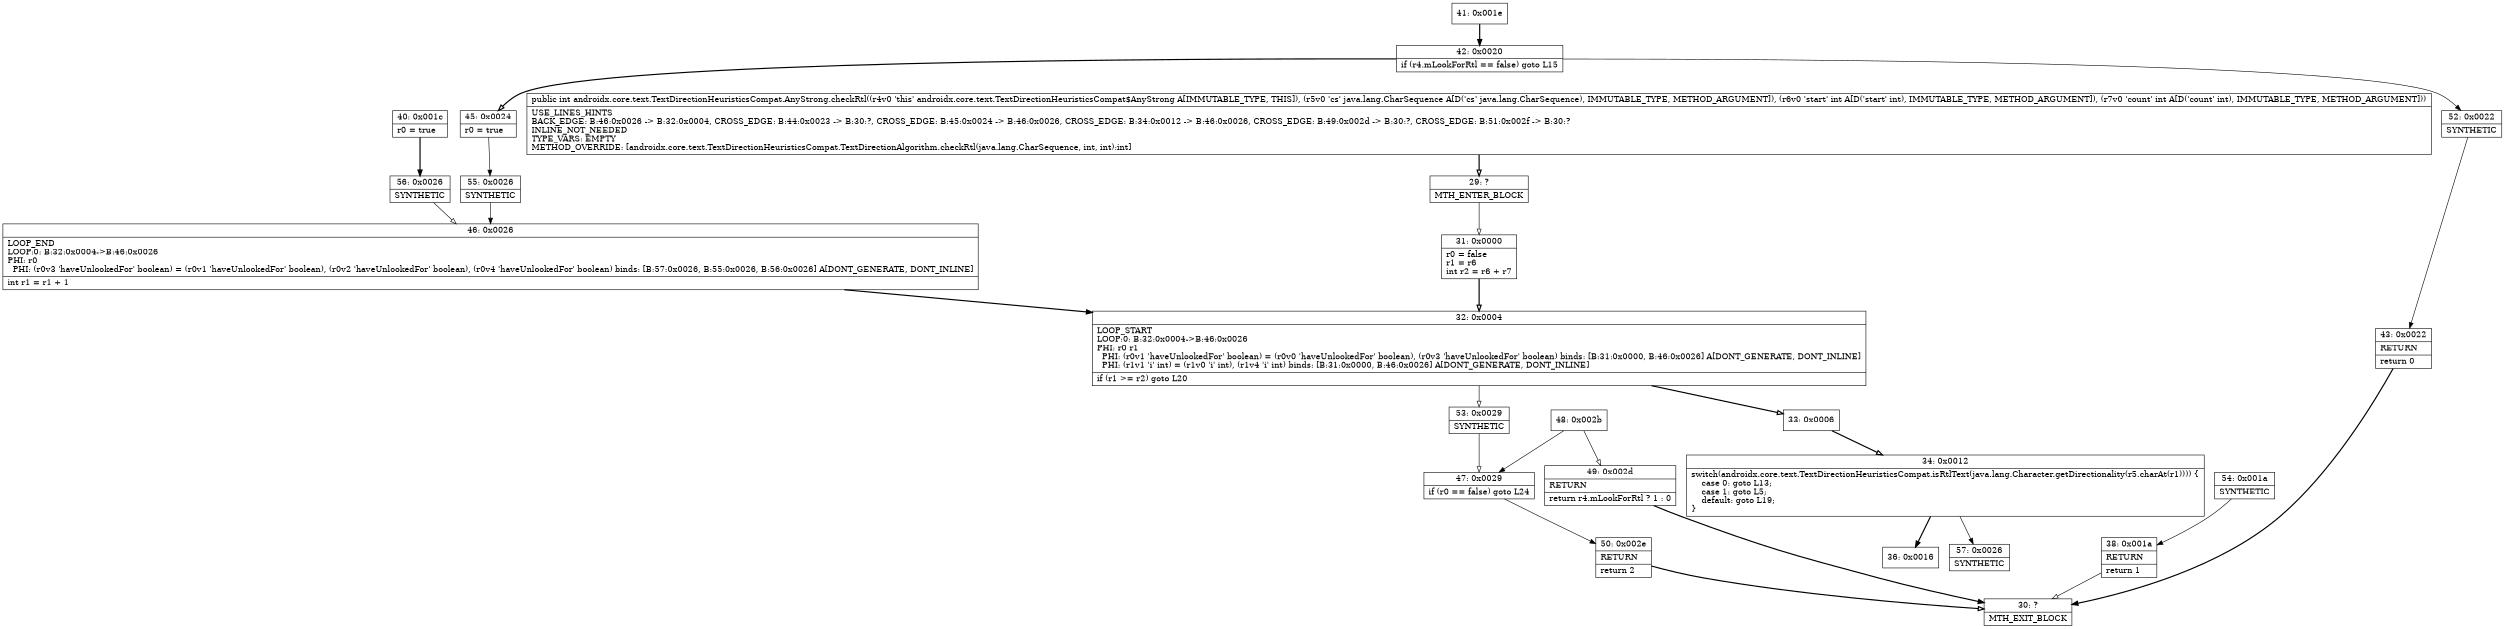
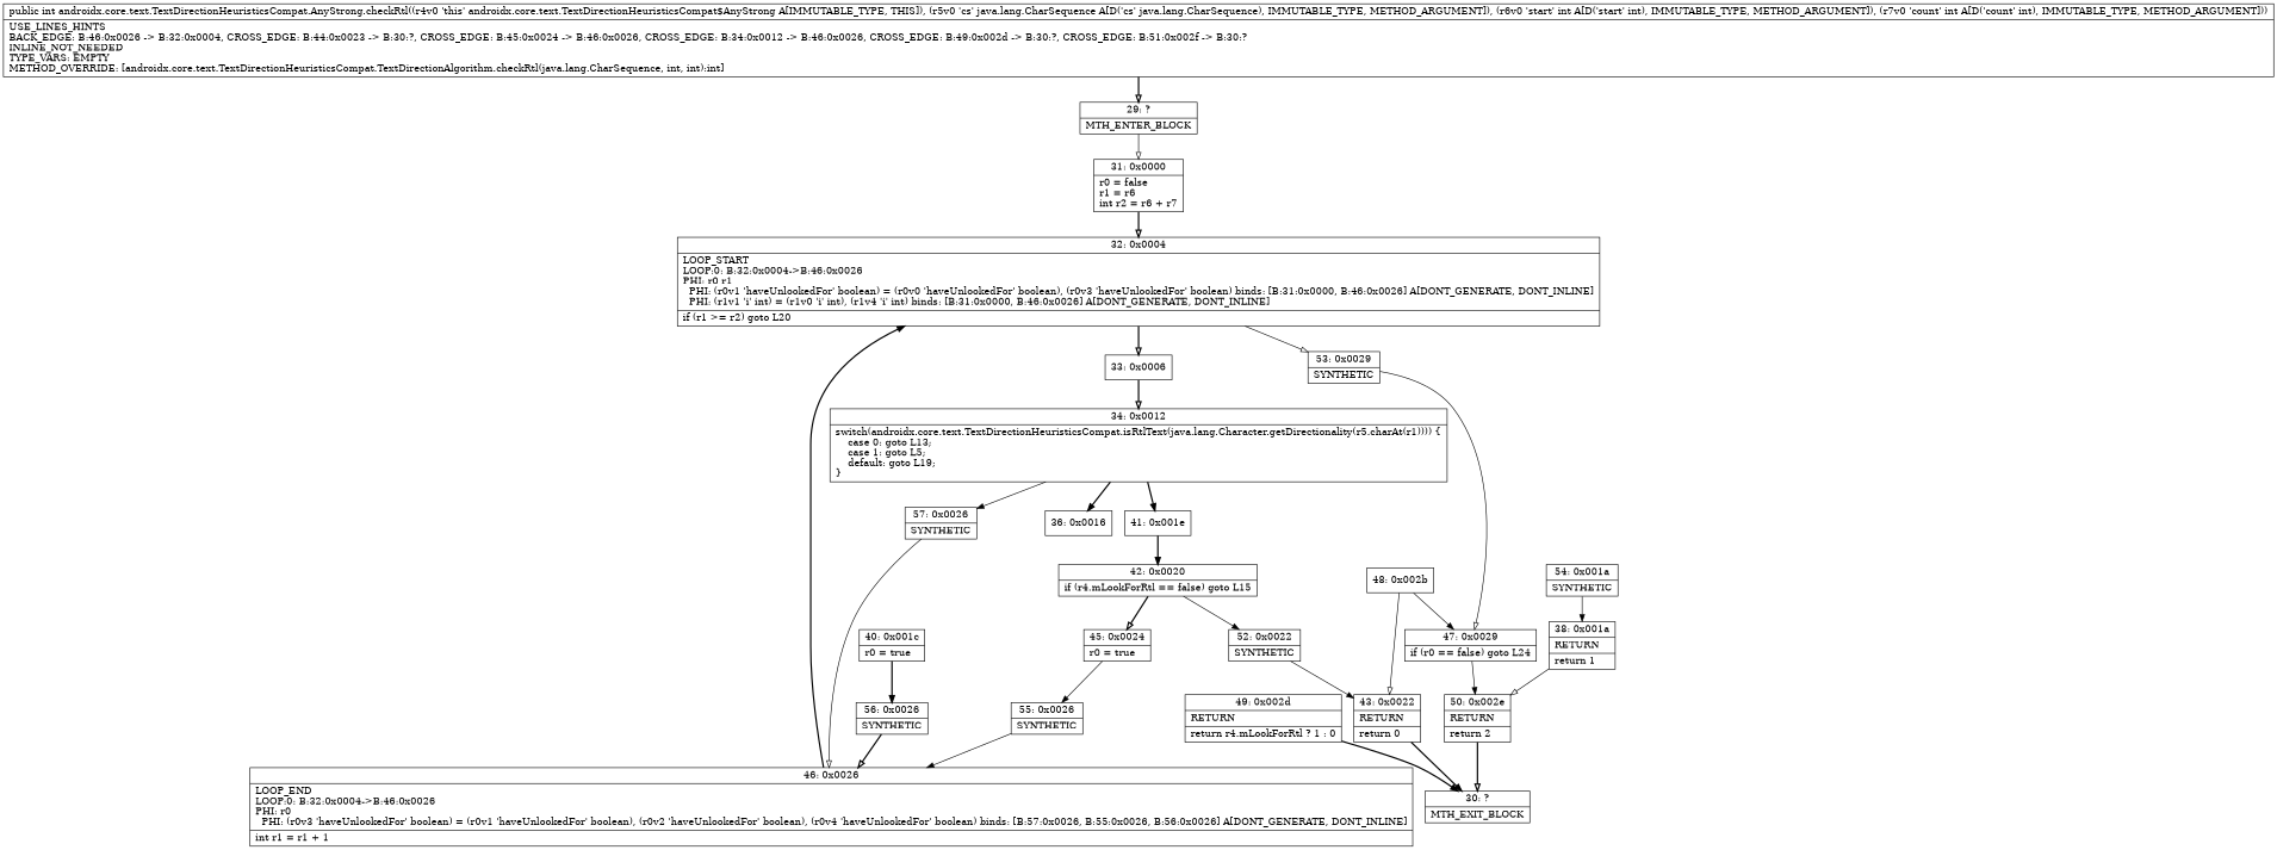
  digraph {
    node [shape=record]
    edge [arrowhead=normal style=solid]
    n1 [label="{29\:\ ?|MTH_ENTER_BLOCK\l}"]
    n2 [label="{31\:\ 0x0000|r0 = false\lr1 = r6\lint r2 = r6 + r7\l}"]
    n3 [label="{32\:\ 0x0004|LOOP_START\lLOOP:0: B:32:0x0004\-\>B:46:0x0026\lPHI: r0 r1 \l  PHI: (r0v1 'haveUnlookedFor' boolean) = (r0v0 'haveUnlookedFor' boolean), (r0v3 'haveUnlookedFor' boolean) binds: [B:31:0x0000, B:46:0x0026] A[DONT_GENERATE, DONT_INLINE]\l  PHI: (r1v1 'i' int) = (r1v0 'i' int), (r1v4 'i' int) binds: [B:31:0x0000, B:46:0x0026] A[DONT_GENERATE, DONT_INLINE]\l|if (r1 \>= r2) goto L20\l}"]
    n4 [label="{33\:\ 0x0006}"]
    n5 [label="{53\:\ 0x0029|SYNTHETIC\l}"]
    n6 [label="{34\:\ 0x0012|switch(androidx.core.text.TextDirectionHeuristicsCompat.isRtlText(java.lang.Character.getDirectionality(r5.charAt(r1)))) \{\l    case 0: goto L13;\l    case 1: goto L5;\l    default: goto L19;\l\}\l}"]
    n7 [label="{47\:\ 0x0029|if (r0 == false) goto L24\l}"]
    n8 [label="{36\:\ 0x0016}"]
    n9 [label="{41\:\ 0x001e}"]
    n10 [label="{57\:\ 0x0026|SYNTHETIC\l}"]
    n11 [label="{42\:\ 0x0020|if (r4.mLookForRtl == false) goto L15\l}"]
    n12 [label="{46\:\ 0x0026|LOOP_END\lLOOP:0: B:32:0x0004\-\>B:46:0x0026\lPHI: r0 \l  PHI: (r0v3 'haveUnlookedFor' boolean) = (r0v1 'haveUnlookedFor' boolean), (r0v2 'haveUnlookedFor' boolean), (r0v4 'haveUnlookedFor' boolean) binds: [B:57:0x0026, B:55:0x0026, B:56:0x0026] A[DONT_GENERATE, DONT_INLINE]\l|int r1 = r1 + 1\l}"]
    n13 [label="{40\:\ 0x001c|r0 = true\l}"]
    n14 [label="{56\:\ 0x0026|SYNTHETIC\l}"]
    n15 [label="{54\:\ 0x001a|SYNTHETIC\l}"]
    n16 [label="{38\:\ 0x001a|RETURN\l|return 1\l}"]
    n17 [label="{30\:\ ?|MTH_EXIT_BLOCK\l}"]
    n18 [label="{45\:\ 0x0024|r0 = true\l}"]
    n19 [label="{52\:\ 0x0022|SYNTHETIC\l}"]
    n20 [label="{55\:\ 0x0026|SYNTHETIC\l}"]
    n21 [label="{43\:\ 0x0022|RETURN\l|return 0\l}"]
    n22 [label="{50\:\ 0x002e|RETURN\l|return 2\l}"]
    n23 [label="{48\:\ 0x002b}"]
    n24 [label="{49\:\ 0x002d|RETURN\l|return r4.mLookForRtl ? 1 : 0\l}"]
    n25 [label="{public int androidx.core.text.TextDirectionHeuristicsCompat.AnyStrong.checkRtl((r4v0 'this' androidx.core.text.TextDirectionHeuristicsCompat$AnyStrong A[IMMUTABLE_TYPE, THIS]), (r5v0 'cs' java.lang.CharSequence A[D('cs' java.lang.CharSequence), IMMUTABLE_TYPE, METHOD_ARGUMENT]), (r6v0 'start' int A[D('start' int), IMMUTABLE_TYPE, METHOD_ARGUMENT]), (r7v0 'count' int A[D('count' int), IMMUTABLE_TYPE, METHOD_ARGUMENT]))  | USE_LINES_HINTS\lBACK_EDGE: B:46:0x0026 \-\> B:32:0x0004, CROSS_EDGE: B:44:0x0023 \-\> B:30:?, CROSS_EDGE: B:45:0x0024 \-\> B:46:0x0026, CROSS_EDGE: B:34:0x0012 \-\> B:46:0x0026, CROSS_EDGE: B:49:0x002d \-\> B:30:?, CROSS_EDGE: B:51:0x002f \-\> B:30:?\lINLINE_NOT_NEEDED\lTYPE_VARS: EMPTY\lMETHOD_OVERRIDE: [androidx.core.text.TextDirectionHeuristicsCompat.TextDirectionAlgorithm.checkRtl(java.lang.CharSequence, int, int):int]\l}"]
    n1 -> n2 [arrowhead=onormal]
    n2 -> n3 [arrowhead=onormal style=bold]
    n3 -> n4 [arrowhead=onormal style=bold]
    n3 -> n5 [arrowhead=onormal]
    n4 -> n6 [arrowhead=onormal style=bold]
    n5 -> n7 [arrowhead=onormal]
    n6 -> n8 [style=bold]
+   n6 -> n9 [style=bold]
    n6 -> n10
    n7 -> n22
    n9 -> n11 [style=bold]
+   n10 -> n12 [arrowhead=onormal]
    n11 -> n18 [arrowhead=onormal style=bold]
    n11 -> n19
    n12 -> n3 [style=bold]
    n13 -> n14 [style=bold]
-   n14 -> n12 [arrowhead=onormal]
+   n14 -> n12 [arrowhead=onormal style=bold]
    n15 -> n16
-   n16 -> n17 [arrowhead=onormal]
+   n16 -> n22 [arrowhead=onormal]
    n18 -> n20
    n19 -> n21
    n20 -> n12
    n21 -> n17 [style=bold]
    n22 -> n17 [arrowhead=onormal style=bold]
    n23 -> n7
-   n23 -> n24 [arrowhead=onormal]
+   n23 -> n21 [arrowhead=onormal]
    n24 -> n17 [style=bold]
    n25 -> n1 [arrowhead=onormal style=bold]
  }
